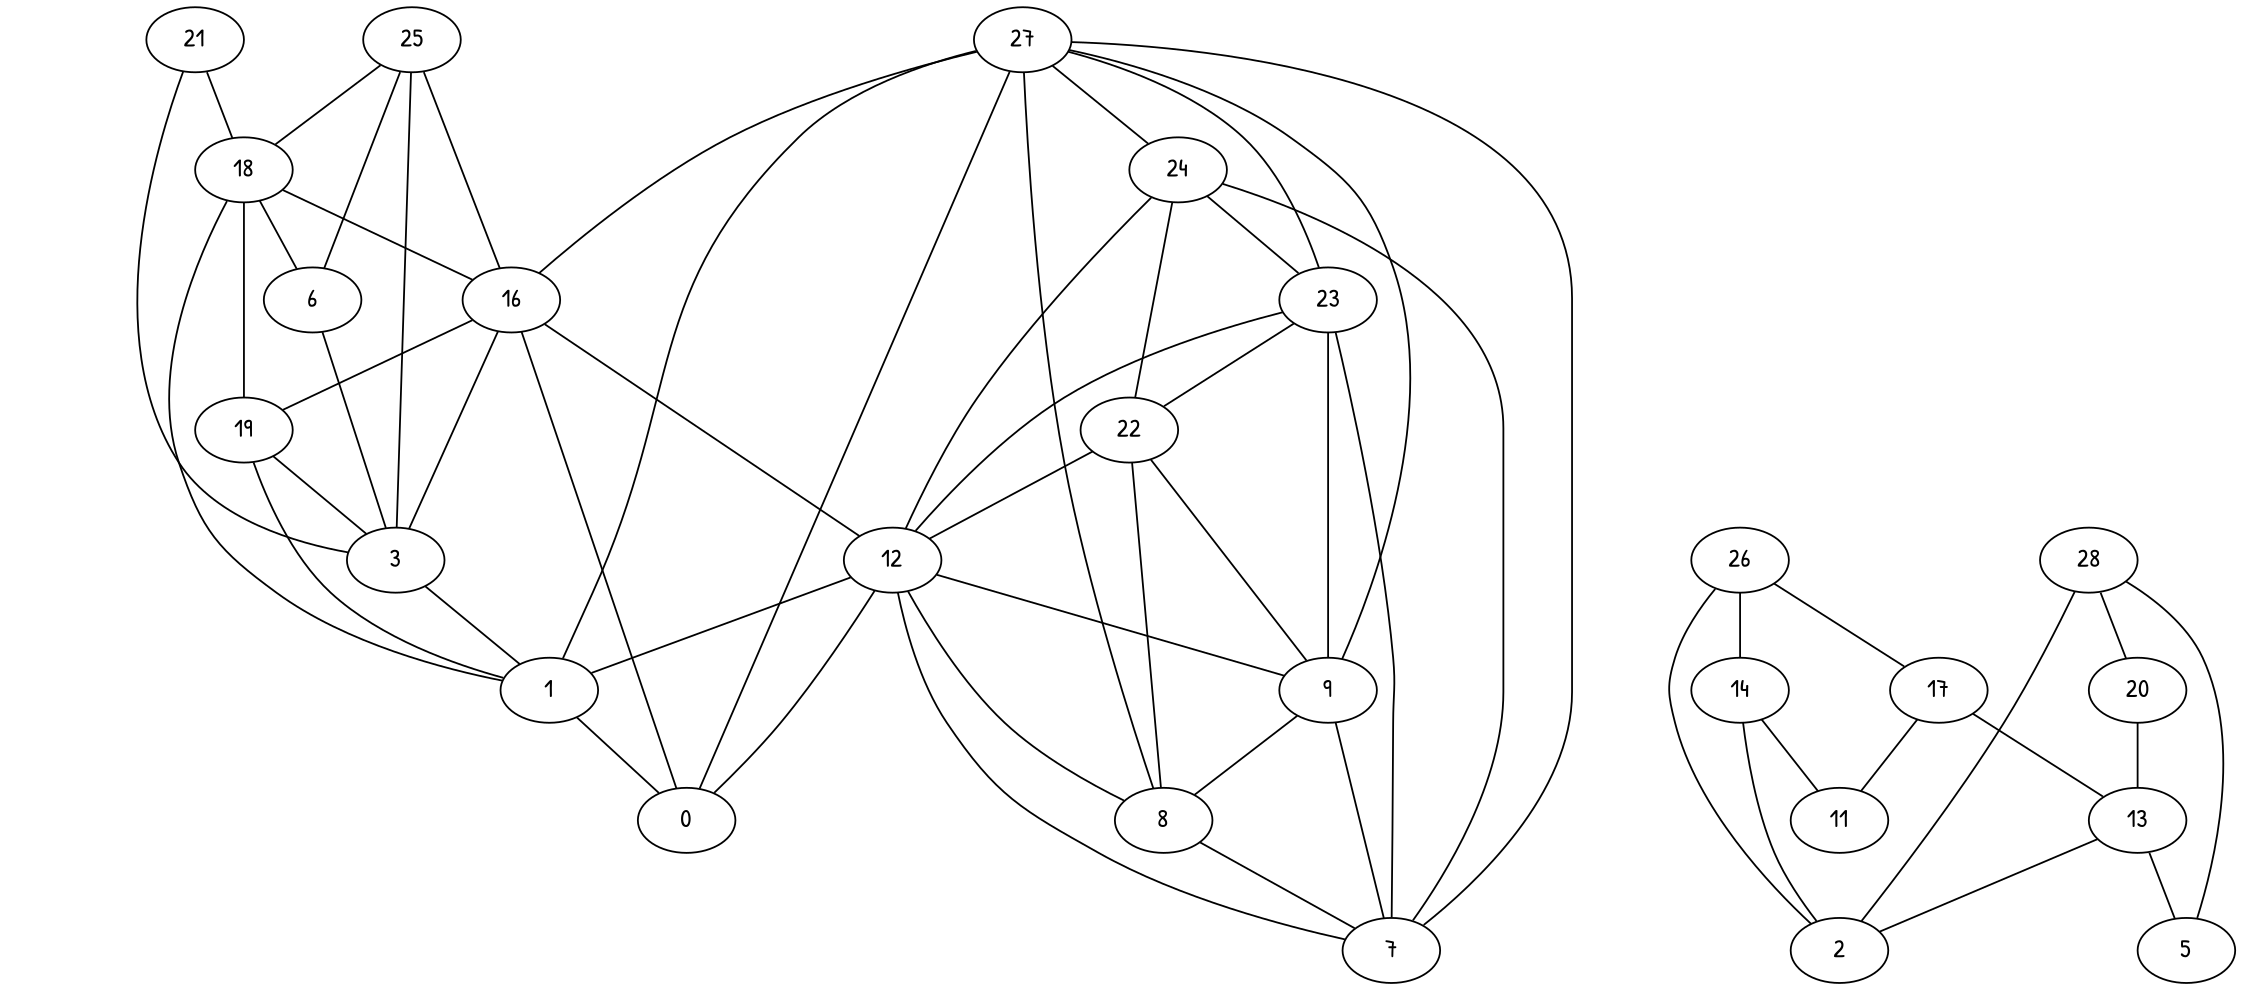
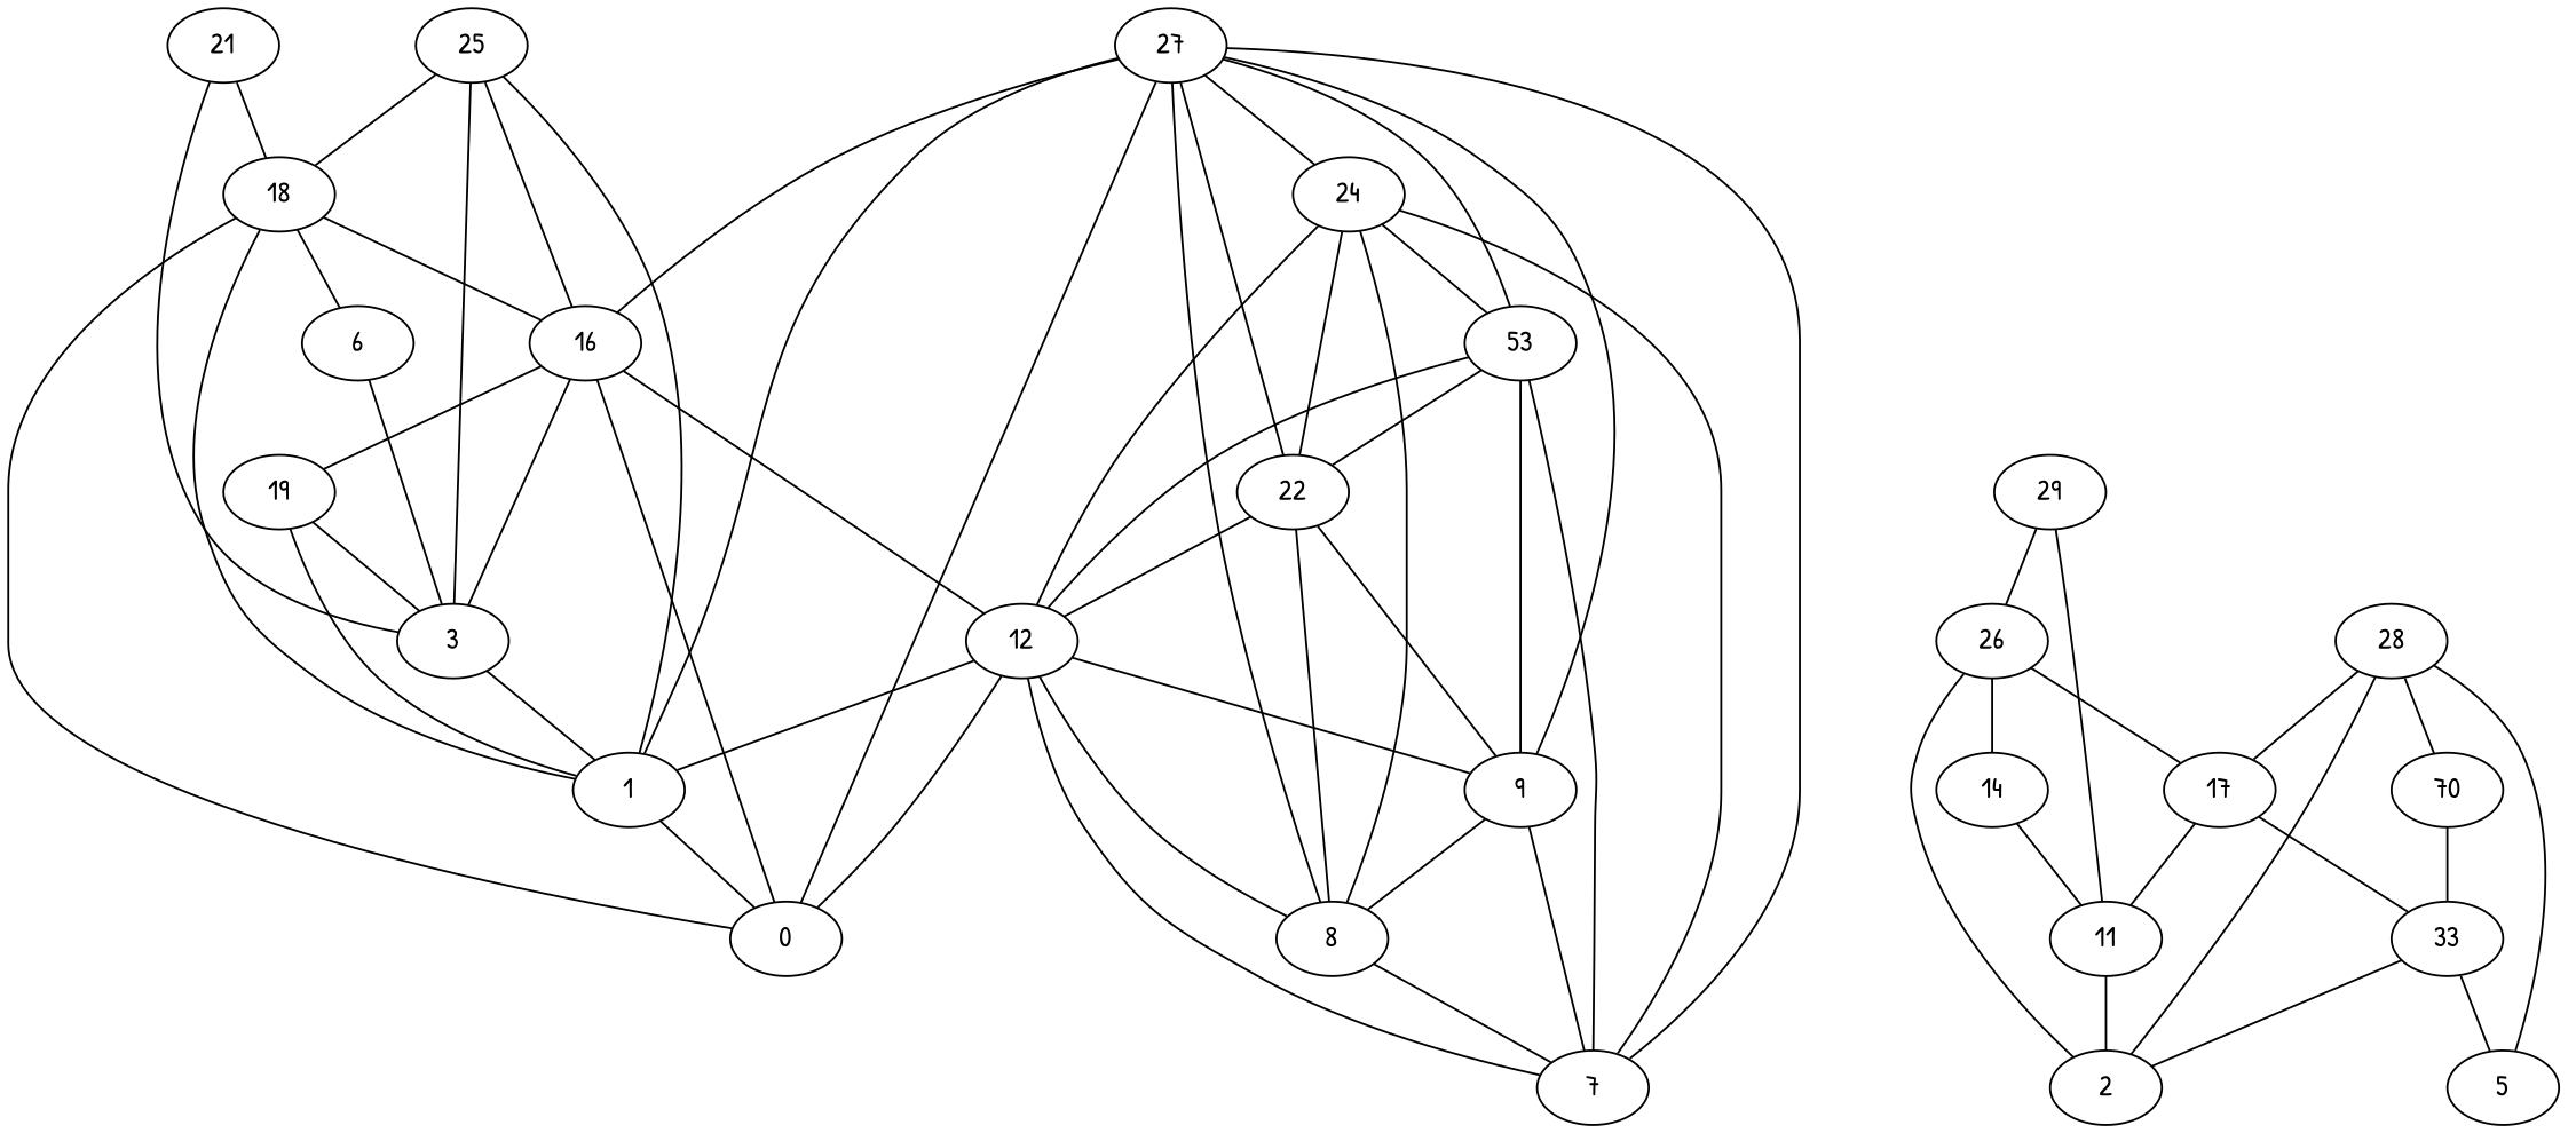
  digraph {
    fontname="Patrick Hand"
    rankdir=BT
    node [fontname="Patrick Hand"]
    edge [arrowhead=both fontname="Patrick Hand"]
    0
    1
    12
    16
    27
    3
    n7 [label=19]
    18
    25
-   23
+   23 [label=53]
    24
    22
    6
    21
    2
    11
-   13
+   13 [label=33]
    26
    28
    14
    17
-   20
+   29
+   20 [label=70]
    5
    7
    8
    9
    0 -> 1
    0 -> 12
    0 -> 16
    0 -> 27
    1 -> 12
    1 -> 27
    1 -> 3
    1 -> n7
    1 -> 18
-   6 -> 25
+   1 -> 25
    12 -> 16
    12 -> 23
    12 -> 24
    12 -> 22
    16 -> 27
    16 -> 18
    16 -> 25
    3 -> 16
    3 -> n7
    3 -> 25
    3 -> 6
    3 -> 21
    n7 -> 16
-   n7 -> 18
+   0 -> 18
    18 -> 25
    18 -> 21
    23 -> 27
    23 -> 24
    24 -> 27
+   22 -> 27
    22 -> 23
    22 -> 24
    6 -> 18
-   2 -> 14
+   2 -> 11
    2 -> 13
    2 -> 26
    2 -> 28
    11 -> 14
    11 -> 17
+   11 -> 29
    13 -> 17
    13 -> 20
+   26 -> 29
    14 -> 26
    17 -> 26
+   17 -> 28
    20 -> 28
    5 -> 13
    5 -> 28
    7 -> 12
    7 -> 27
    7 -> 23
    7 -> 24
    7 -> 8
    7 -> 9
    8 -> 12
    8 -> 27
+   8 -> 24
    8 -> 22
    8 -> 9
    9 -> 12
    9 -> 27
    9 -> 23
    9 -> 22
  }
